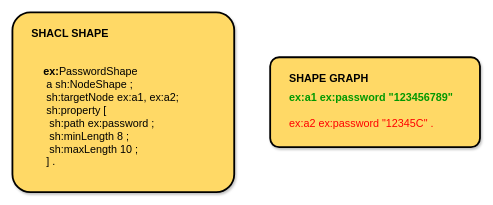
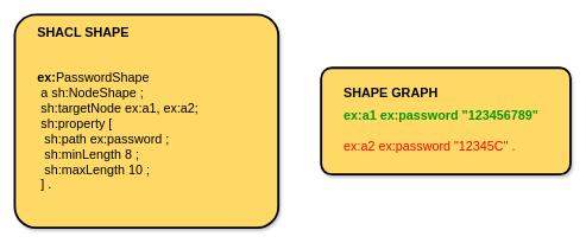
  <mxCell id="0" />
  <mxCell id="1" parent="0" />
  <mxCell id="2" value="" style="rounded=1;arcSize=10;whiteSpace=wrap;html=1;align=center;strokeColor=#000000;strokeWidth=3;fillColor=#FFD966;perimeterSpacing=0;shadow=1;" vertex="1" parent="1"><mxGeometry x="20" y="20" width="370" height="300" as="geometry" /></mxCell>
- <mxCell id="3" value="SHACL SHAPE" style="text;html=1;strokeColor=none;fillColor=none;align=left;verticalAlign=middle;whiteSpace=wrap;rounded=0;fontSize=18;fontStyle=1" vertex="1" parent="1"><mxGeometry x="50" y="40" width="140" height="30" as="geometry" /></mxCell>
- <mxCell id="4" value="&lt;div style=&quot;font-size: 18px;&quot;&gt;&lt;font style=&quot;font-size: 18px;&quot;&gt;&lt;b&gt;ex:&lt;/b&gt;PasswordShape&lt;/font&gt;&lt;/div&gt;&lt;div style=&quot;font-size: 18px;&quot;&gt;&lt;font style=&quot;font-size: 18px;&quot;&gt; &lt;span style=&quot;white-space: pre;&quot;&gt; &lt;/span&gt;a sh:NodeShape ;&lt;/font&gt;&lt;/div&gt;&lt;div style=&quot;font-size: 18px;&quot;&gt;&lt;font style=&quot;font-size: 18px;&quot;&gt;&lt;span style=&quot;&quot;&gt; &lt;/span&gt;&lt;span style=&quot;white-space: pre;&quot;&gt; &lt;/span&gt;sh:targetNode ex:a1, ex:a2;&lt;/font&gt;&lt;/div&gt;&lt;div style=&quot;font-size: 18px;&quot;&gt;&lt;font style=&quot;font-size: 18px;&quot;&gt;&lt;span style=&quot;&quot;&gt; &lt;/span&gt;&lt;span style=&quot;white-space: pre;&quot;&gt; &lt;/span&gt;sh:property [&lt;/font&gt;&lt;/div&gt;&lt;div style=&quot;font-size: 18px;&quot;&gt;&lt;font style=&quot;font-size: 18px;&quot;&gt;&lt;span style=&quot;&quot;&gt;  &lt;/span&gt;&lt;span style=&quot;white-space: pre;&quot;&gt; &lt;/span&gt;&lt;span style=&quot;white-space: pre;&quot;&gt; &lt;/span&gt;sh:path ex:password ;&lt;/font&gt;&lt;/div&gt;&lt;div style=&quot;font-size: 18px;&quot;&gt;&lt;font style=&quot;font-size: 18px;&quot;&gt;&lt;span style=&quot;&quot;&gt;  &lt;/span&gt;&lt;span style=&quot;white-space: pre;&quot;&gt; &lt;/span&gt;&lt;span style=&quot;white-space: pre;&quot;&gt; &lt;/span&gt;sh:minLength 8 ;&lt;/font&gt;&lt;/div&gt;&lt;div style=&quot;font-size: 18px;&quot;&gt;&lt;font style=&quot;font-size: 18px;&quot;&gt;&lt;span style=&quot;&quot;&gt;  &lt;/span&gt;&lt;span style=&quot;white-space: pre;&quot;&gt; &lt;/span&gt;&lt;span style=&quot;white-space: pre;&quot;&gt; &lt;/span&gt;sh:maxLength 10 ;&lt;/font&gt;&lt;/div&gt;&lt;div style=&quot;font-size: 18px;&quot;&gt;&lt;font style=&quot;font-size: 18px;&quot;&gt; &lt;span style=&quot;white-space: pre;&quot;&gt; &lt;/span&gt;] .&lt;/font&gt;&lt;/div&gt;" style="text;html=1;strokeColor=none;fillColor=none;align=left;verticalAlign=middle;whiteSpace=wrap;rounded=0;" vertex="1" parent="1"><mxGeometry x="70" y="80" width="310" height="230" as="geometry" /></mxCell>
+ <mxCell id="3" value="SHACL SHAPE" style="text;html=1;strokeColor=none;fillColor=none;align=left;verticalAlign=middle;whiteSpace=wrap;rounded=0;fontSize=18;fontStyle=1" vertex="1" parent="1"><mxGeometry x="50" y="30" width="140" height="30" as="geometry" /></mxCell>
+ <mxCell id="4" value="&lt;div style=&quot;font-size: 18px;&quot;&gt;&lt;font style=&quot;font-size: 18px;&quot;&gt;&lt;b&gt;ex:&lt;/b&gt;PasswordShape&lt;/font&gt;&lt;/div&gt;&lt;div style=&quot;font-size: 18px;&quot;&gt;&lt;font style=&quot;font-size: 18px;&quot;&gt; &lt;span style=&quot;white-space: pre;&quot;&gt; &lt;/span&gt;a sh:NodeShape ;&lt;/font&gt;&lt;/div&gt;&lt;div style=&quot;font-size: 18px;&quot;&gt;&lt;font style=&quot;font-size: 18px;&quot;&gt;&lt;span style=&quot;&quot;&gt; &lt;/span&gt;&lt;span style=&quot;white-space: pre;&quot;&gt; &lt;/span&gt;sh:targetNode ex:a1, ex:a2;&lt;/font&gt;&lt;/div&gt;&lt;div style=&quot;font-size: 18px;&quot;&gt;&lt;font style=&quot;font-size: 18px;&quot;&gt;&lt;span style=&quot;&quot;&gt; &lt;/span&gt;&lt;span style=&quot;white-space: pre;&quot;&gt; &lt;/span&gt;sh:property [&lt;/font&gt;&lt;/div&gt;&lt;div style=&quot;font-size: 18px;&quot;&gt;&lt;font style=&quot;font-size: 18px;&quot;&gt;&lt;span style=&quot;&quot;&gt;  &lt;/span&gt;&lt;span style=&quot;white-space: pre;&quot;&gt; &lt;/span&gt;&lt;span style=&quot;white-space: pre;&quot;&gt; &lt;/span&gt;sh:path ex:password ;&lt;/font&gt;&lt;/div&gt;&lt;div style=&quot;font-size: 18px;&quot;&gt;&lt;font style=&quot;font-size: 18px;&quot;&gt;&lt;span style=&quot;&quot;&gt;  &lt;/span&gt;&lt;span style=&quot;white-space: pre;&quot;&gt; &lt;/span&gt;&lt;span style=&quot;white-space: pre;&quot;&gt; &lt;/span&gt;sh:minLength 8 ;&lt;/font&gt;&lt;/div&gt;&lt;div style=&quot;font-size: 18px;&quot;&gt;&lt;font style=&quot;font-size: 18px;&quot;&gt;&lt;span style=&quot;&quot;&gt;  &lt;/span&gt;&lt;span style=&quot;white-space: pre;&quot;&gt; &lt;/span&gt;&lt;span style=&quot;white-space: pre;&quot;&gt; &lt;/span&gt;sh:maxLength 10 ;&lt;/font&gt;&lt;/div&gt;&lt;div style=&quot;font-size: 18px;&quot;&gt;&lt;font style=&quot;font-size: 18px;&quot;&gt; &lt;span style=&quot;white-space: pre;&quot;&gt; &lt;/span&gt;] .&lt;/font&gt;&lt;/div&gt;" style="text;html=1;strokeColor=none;fillColor=none;align=left;verticalAlign=middle;whiteSpace=wrap;rounded=0;" vertex="1" parent="1"><mxGeometry x="50" y="70" width="310" height="230" as="geometry" /></mxCell>
  <mxCell id="5" value="" style="rounded=1;arcSize=10;whiteSpace=wrap;html=1;align=center;strokeColor=#000000;strokeWidth=3;fillColor=#FFD966;perimeterSpacing=0;shadow=1;" vertex="1" parent="1"><mxGeometry x="450" y="95" width="350" height="150" as="geometry" /></mxCell>
  <mxCell id="6" value="SHAPE GRAPH" style="text;html=1;strokeColor=none;fillColor=none;align=left;verticalAlign=middle;whiteSpace=wrap;rounded=0;fontSize=18;fontStyle=1" vertex="1" parent="1"><mxGeometry x="480" y="115" width="140" height="30" as="geometry" /></mxCell>
  <mxCell id="7" value="&lt;div style=&quot;font-size: 18px;&quot;&gt;&lt;div&gt;&lt;font color=&quot;#009900&quot;&gt;&lt;b&gt;ex:a1 ex:password &quot;123456789&quot;&lt;/b&gt;&lt;/font&gt;&lt;/div&gt;&lt;div&gt;&lt;span style=&quot;background-color: initial;&quot;&gt;&lt;br&gt;&lt;/span&gt;&lt;/div&gt;&lt;div&gt;&lt;span style=&quot;background-color: initial;&quot;&gt;&lt;font color=&quot;#ff0000&quot;&gt;ex:a2 ex:password &quot;12345C&quot; .&lt;/font&gt;&lt;/span&gt;&lt;/div&gt;&lt;/div&gt;" style="text;html=1;strokeColor=none;fillColor=none;align=left;verticalAlign=middle;whiteSpace=wrap;rounded=0;" vertex="1" parent="1"><mxGeometry x="480" y="145" width="310" height="80" as="geometry" /></mxCell>
